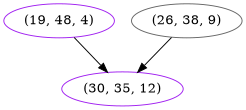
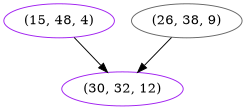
  digraph {
    node [color=purple]
-   "(15, 48, 4)" [label="(19, 48, 4)"]
-   "(30, 35, 12)"
+   "(15, 48, 4)"
+   "(30, 35, 12)" [label="(30, 32, 12)"]
    "(26, 38, 9)" [color=gray40]
    "(15, 48, 4)" -> "(30, 35, 12)"
    "(26, 38, 9)" -> "(30, 35, 12)"
  }
